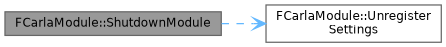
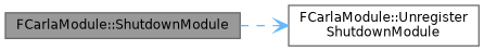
  digraph {
    rankdir=LR
    node [fontname=Helvetica fontsize=10 shape=box style=filled]
    n1 [color=gray40 fillcolor=grey60 fontcolor=black height=0.2 label="FCarlaModule::ShutdownModule" width=0.4]
-   n2 [color=grey40 fillcolor=white height=0.2 label="FCarlaModule::Unregister\lSettings" width=0.4]
+   n2 [color=grey40 fillcolor=white height=0.2 label="FCarlaModule::Unregister\lShutdownModule" width=0.4]
    n1 -> n2 [color=steelblue1 fontname=Helvetica fontsize=10 labelfontname=Helvetica labelfontsize=10 style=dashed arrowhead=vee]
  }
